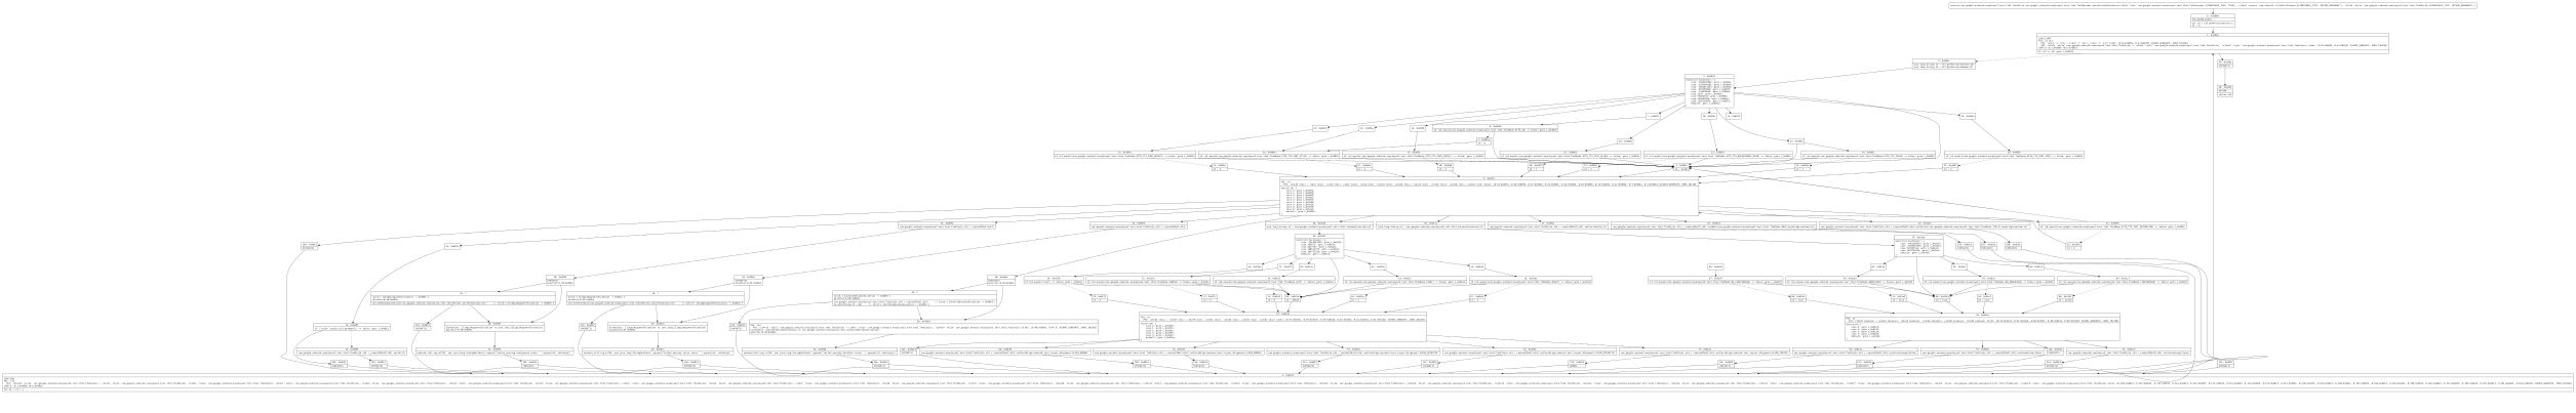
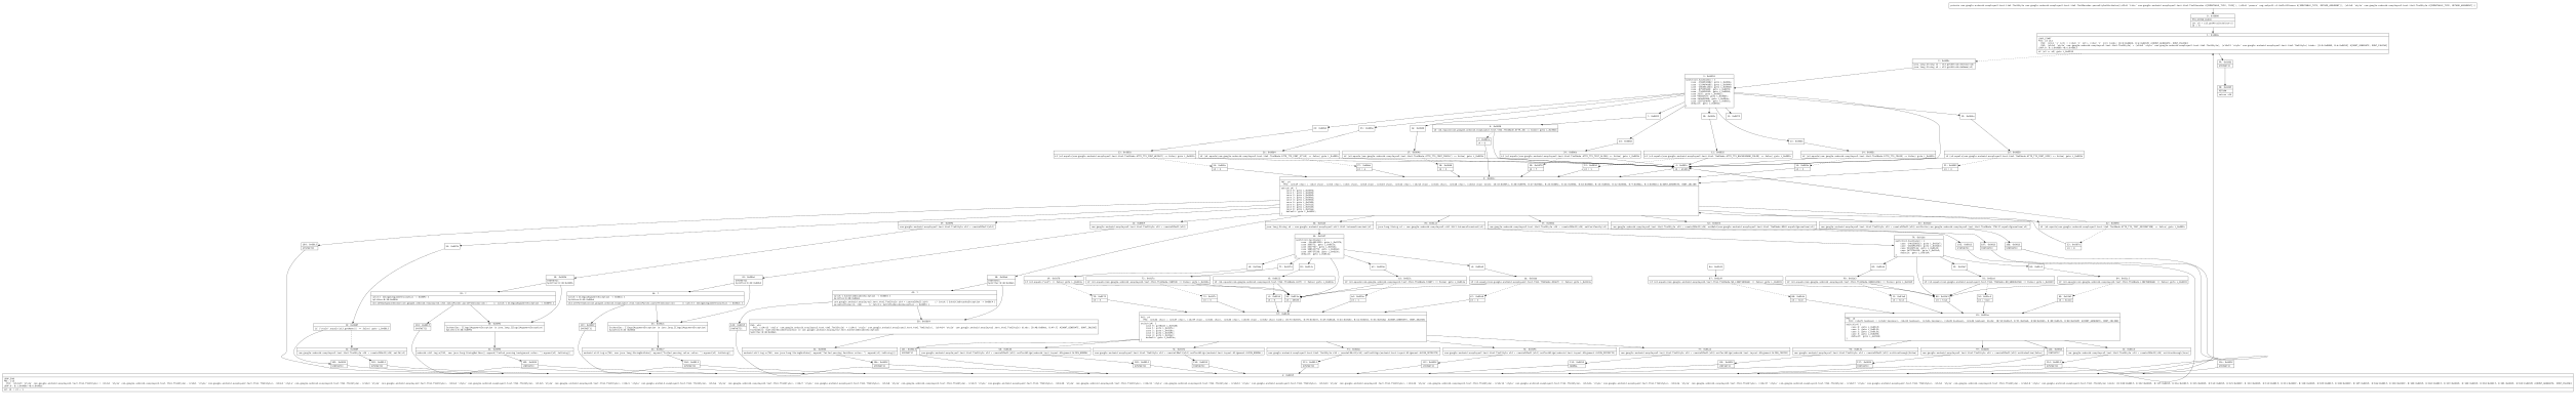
  digraph {
    fontname="IBM Plex Mono"
    node [fontname="IBM Plex Mono" shape=record]
    edge [fontname="IBM Plex Mono"]
    n1 [label="{0\:\ 0x0000|MTH_ENTER_BLOCK\l|int r0 = r13.getAttributeCount()\lr3 = 0\l}"]
    n2 [label="{1\:\ 0x000a|LOOP_START\lPHI: r3 r14 \l  PHI: (r3v1 'i' int) = (r3v0 'i' int), (r3v2 'i' int) binds: [B:0:0x0000, B:6:0x001f] A[DONT_GENERATE, DONT_INLINE]\l  PHI: (r14v1 'style' com.google.android.exoplayer2.text.ttml.TtmlStyle) = (r14v0 'style' com.google.android.exoplayer2.text.ttml.TtmlStyle), (r14v19 'style' com.google.android.exoplayer2.text.ttml.TtmlStyle) binds: [B:0:0x0000, B:6:0x001f] A[DONT_GENERATE, DONT_INLINE]\lLOOP:0: B:1:0x000a\-\>B:6:0x001f\l|if (r3 \>= r0) goto L_0x020f\l}"]
    n3 [label="{2\:\ 0x000c|java.lang.String r1 = r13.getAttributeValue(r3)\ljava.lang.String r4 = r13.getAttributeName(r3)\l}"]
    n4 [label="{99\:\ 0x020f|SYNTHETIC\l}"]
    n5 [label="{3\:\ 0x0018|switch(r4.hashCode()) \{\l    case \-1550943582: goto L_0x005e;\l    case \-1224696685: goto L_0x0040;\l    case \-1065511464: goto L_0x0068;\l    case \-879295043: goto L_0x0072;\l    case \-734428249: goto L_0x0054;\l    case 3355: goto L_0x0022;\l    case 94842723: goto L_0x0035;\l    case 365601008: goto L_0x004a;\l    case 1287124693: goto L_0x002c;\l    default: goto L_0x001b;\l\}\l}"]
    n6 [label="{98\:\ 0x020f|RETURN\l|return r14\l}"]
    n7 [label="{4\:\ 0x001b|r4 = 65535\l}"]
    n8 [label="{7\:\ 0x0022}"]
    n9 [label="{10\:\ 0x002c}"]
    n10 [label="{13\:\ 0x0036}"]
    n11 [label="{16\:\ 0x0040}"]
    n12 [label="{19\:\ 0x004a}"]
    n13 [label="{22\:\ 0x0054}"]
    n14 [label="{25\:\ 0x005e}"]
    n15 [label="{28\:\ 0x0068}"]
    n16 [label="{31\:\ 0x0072}"]
    n17 [label="{5\:\ 0x001c|PHI: r4 \l  PHI: (r4v19 char) = (r4v2 char), (r4v4 char), (r4v6 char), (r4v8 char), (r4v10 char), (r4v12 char), (r4v14 char), (r4v16 char), (r4v18 char), (r4v64 char) binds: [B:33:0x007a, B:30:0x0070, B:27:0x0066, B:24:0x005c, B:21:0x0052, B:18:0x0048, B:15:0x003e, B:12:0x0034, B:9:0x002a, B:4:0x001b] A[DONT_GENERATE, DONT_INLINE]\l|switch(r4) \{\l    case 0: goto L_0x007d;\l    case 1: goto L_0x0092;\l    case 2: goto L_0x00b9;\l    case 3: goto L_0x00e1;\l    case 4: goto L_0x00eb;\l    case 5: goto L_0x010f;\l    case 6: goto L_0x011f;\l    case 8: goto L_0x012f;\l    case 8: goto L_0x01ae;\l    default: goto L_0x001f;\l\}\l}"]
    n18 [label="{8\:\ 0x0028|if (r4.equals(com.google.android.exoplayer2.text.ttml.TtmlNode.ATTR_ID) == false) goto L_0x001b\l}"]
    n19 [label="{11\:\ 0x0032|if (r4.equals(com.google.android.exoplayer2.text.ttml.TtmlNode.ATTR_TTS_BACKGROUND_COLOR) == false) goto L_0x001b\l}"]
    n20 [label="{14\:\ 0x003c|if (r4.equals(com.google.android.exoplayer2.text.ttml.TtmlNode.ATTR_TTS_COLOR) == false) goto L_0x001b\l}"]
    n21 [label="{17\:\ 0x0046|if (r4.equals(com.google.android.exoplayer2.text.ttml.TtmlNode.ATTR_TTS_FONT_FAMILY) == false) goto L_0x001b\l}"]
    n22 [label="{20\:\ 0x0050|if (r4.equals(com.google.android.exoplayer2.text.ttml.TtmlNode.ATTR_TTS_FONT_SIZE) == false) goto L_0x001b\l}"]
    n23 [label="{23\:\ 0x005a|if (r4.equals(com.google.android.exoplayer2.text.ttml.TtmlNode.ATTR_TTS_FONT_WEIGHT) == false) goto L_0x001b\l}"]
    n24 [label="{26\:\ 0x0064|if (r4.equals(com.google.android.exoplayer2.text.ttml.TtmlNode.ATTR_TTS_FONT_STYLE) == false) goto L_0x001b\l}"]
    n25 [label="{29\:\ 0x006e|if (r4.equals(com.google.android.exoplayer2.text.ttml.TtmlNode.ATTR_TTS_TEXT_ALIGN) == false) goto L_0x001b\l}"]
    n26 [label="{34\:\ 0x007d}"]
    n27 [label="{37\:\ 0x0092|com.google.android.exoplayer2.text.ttml.TtmlStyle r14 = createIfNull(r14)\l}"]
    n28 [label="{42\:\ 0x00b9|com.google.android.exoplayer2.text.ttml.TtmlStyle r14 = createIfNull(r14)\l}"]
    n29 [label="{47\:\ 0x00e1|com.google.android.exoplayer2.text.ttml.TtmlStyle r14 = createIfNull(r14).setFontFamily(r1)\l}"]
    n30 [label="{48\:\ 0x00eb|SYNTHETIC\lSplitter:B:48:0x00eb\l}"]
    n31 [label="{52\:\ 0x010f|com.google.android.exoplayer2.text.ttml.TtmlStyle r14 = createIfNull(r14).setBold(com.google.android.exoplayer2.text.ttml.TtmlNode.BOLD.equalsIgnoreCase(r1))\l}"]
    n32 [label="{53\:\ 0x011f|com.google.android.exoplayer2.text.ttml.TtmlStyle r14 = createIfNull(r14).setItalic(com.google.android.exoplayer2.text.ttml.TtmlNode.ITALIC.equalsIgnoreCase(r1))\l}"]
    n33 [label="{54\:\ 0x012f|java.lang.String r4 = com.google.android.exoplayer2.util.Util.toLowerInvariant(r1)\l}"]
    n34 [label="{78\:\ 0x01ae|java.lang.String r4 = com.google.android.exoplayer2.util.Util.toLowerInvariant(r1)\l}"]
    n35 [label="{100\:\ 0x001f|SYNTHETIC\l}"]
    n36 [label="{32\:\ 0x0078|if (r4.equals(com.google.android.exoplayer2.text.ttml.TtmlNode.ATTR_TTS_TEXT_DECORATION) == false) goto L_0x001b\l}"]
    n37 [label="{35\:\ 0x0087|if (\"style\".equals(r13.getName()) == false) goto L_0x001f\l}"]
    n38 [label="{38\:\ 0x0096|SYNTHETIC\lSplitter:B:38:0x0096\l}"]
    n39 [label="{43\:\ 0x00bd|SYNTHETIC\lSplitter:B:43:0x00bd\l}"]
    n40 [label="{105\:\ 0x001f|SYNTHETIC\l}"]
    n41 [label="{49\:\ ?|Catch:\{ SubtitleDecoderException \-\> 0x00f4 \}\lSplitter:B:48:0x00eb\l|com.google.android.exoplayer2.text.ttml.TtmlStyle r14 = createIfNull(r14)     \/\/ Catch:\{ SubtitleDecoderException \-\> 0x00f4 \}\lparseFontSize(r1, r14)     \/\/ Catch:\{ SubtitleDecoderException \-\> 0x00f4 \}\l}"]
    n42 [label="{50\:\ 0x00f4|PHI: r14 \l  PHI: (r14v13 'style' com.google.android.exoplayer2.text.ttml.TtmlStyle) = (r14v1 'style' com.google.android.exoplayer2.text.ttml.TtmlStyle), (r14v14 'style' com.google.android.exoplayer2.text.ttml.TtmlStyle) binds: [B:48:0x00eb, B:49:?] A[DONT_GENERATE, DONT_INLINE]\lExcHandler: SubtitleDecoderException (e com.google.android.exoplayer2.text.SubtitleDecoderException)\lSplitter:B:48:0x00eb\l}"]
    n43 [label="{107\:\ 0x001f|SYNTHETIC\l}"]
    n44 [label="{108\:\ 0x001f|SYNTHETIC\l}"]
    n45 [label="{55\:\ 0x0137|switch(r4.hashCode()) \{\l    case \-1364013995: goto L_0x0174;\l    case 100571: goto L_0x015a;\l    case 3317767: goto L_0x014c;\l    case 108511772: goto L_0x0160;\l    case 109757538: goto L_0x0156;\l    default: goto L_0x013a;\l\}\l}"]
    n46 [label="{79\:\ 0x01b6|switch(r4.hashCode()) \{\l    case \-1461280213: goto L_0x01e7;\l    case \-1026963764: goto L_0x01dd;\l    case 913457136: goto L_0x01d3;\l    case 1679736913: goto L_0x01c9;\l    default: goto L_0x01b9;\l\}\l}"]
    n47 [label="{6\:\ 0x001f|LOOP_END\lPHI: r14 \l  PHI: (r14v19 'style' com.google.android.exoplayer2.text.ttml.TtmlStyle) = (r14v1 'style' com.google.android.exoplayer2.text.ttml.TtmlStyle), (r14v1 'style' com.google.android.exoplayer2.text.ttml.TtmlStyle), (r14v2 'style' com.google.android.exoplayer2.text.ttml.TtmlStyle), (r14v3 'style' com.google.android.exoplayer2.text.ttml.TtmlStyle), (r14v4 'style' com.google.android.exoplayer2.text.ttml.TtmlStyle), (r14v5 'style' com.google.android.exoplayer2.text.ttml.TtmlStyle), (r14v1 'style' com.google.android.exoplayer2.text.ttml.TtmlStyle), (r14v6 'style' com.google.android.exoplayer2.text.ttml.TtmlStyle), (r14v7 'style' com.google.android.exoplayer2.text.ttml.TtmlStyle), (r14v8 'style' com.google.android.exoplayer2.text.ttml.TtmlStyle), (r14v9 'style' com.google.android.exoplayer2.text.ttml.TtmlStyle), (r14v10 'style' com.google.android.exoplayer2.text.ttml.TtmlStyle), (r14v11 'style' com.google.android.exoplayer2.text.ttml.TtmlStyle), (r14v12 'style' com.google.android.exoplayer2.text.ttml.TtmlStyle), (r14v13 'style' com.google.android.exoplayer2.text.ttml.TtmlStyle), (r14v14 'style' com.google.android.exoplayer2.text.ttml.TtmlStyle), (r14v15 'style' com.google.android.exoplayer2.text.ttml.TtmlStyle), (r14v16 'style' com.google.android.exoplayer2.text.ttml.TtmlStyle), (r14v16 'style' com.google.android.exoplayer2.text.ttml.TtmlStyle), (r14v17 'style' com.google.android.exoplayer2.text.ttml.TtmlStyle), (r14v17 'style' com.google.android.exoplayer2.text.ttml.TtmlStyle), (r14v1 'style' com.google.android.exoplayer2.text.ttml.TtmlStyle), (r14v18 'style' com.google.android.exoplayer2.text.ttml.TtmlStyle) binds: [B:100:0x001f, B:122:0x001f, B:117:0x001f, B:116:0x001f, B:115:0x001f, B:114:0x001f, B:121:0x001f, B:113:0x001f, B:112:0x001f, B:111:0x001f, B:110:0x001f, B:109:0x001f, B:108:0x001f, B:107:0x001f, B:106:0x001f, B:120:0x001f, B:105:0x001f, B:104:0x001f, B:119:0x001f, B:103:0x001f, B:118:0x001f, B:101:0x001f, B:102:0x001f] A[DONT_GENERATE, DONT_INLINE]\lLOOP:0: B:1:0x000a\-\>B:6:0x001f\l|int r3 = r3 + 1\l}"]
    n48 [label="{9\:\ 0x002a|r4 = 0\l}"]
    n49 [label="{12\:\ 0x0034|r4 = 1\l}"]
    n50 [label="{15\:\ 0x003e|r4 = 2\l}"]
    n51 [label="{18\:\ 0x0048|r4 = 3\l}"]
    n52 [label="{21\:\ 0x0052|r4 = 4\l}"]
    n53 [label="{24\:\ 0x005c|r4 = 5\l}"]
    n54 [label="{27\:\ 0x0066|r4 = 6\l}"]
    n55 [label="{30\:\ 0x0070|r4 = 7\l}"]
    n56 [label="{33\:\ 0x007a|r4 = 8\l}"]
    n57 [label="{36\:\ 0x0089|com.google.android.exoplayer2.text.ttml.TtmlStyle r14 = createIfNull(r14).setId(r1)\l}"]
    n58 [label="{101\:\ 0x001f|SYNTHETIC\l}"]
    n59 [label="{102\:\ 0x001f|SYNTHETIC\l}"]
    n60 [label="{39\:\ ?|Catch:\{ IllegalArgumentException \-\> 0x009e \}\lSplitter:B:38:0x0096\l|r14.setBackgroundColor(com.google.android.exoplayer2.util.ColorParser.parseTtmlColor(r1))     \/\/ Catch:\{ IllegalArgumentException \-\> 0x009e \}\l}"]
    n61 [label="{40\:\ 0x009e|ExcHandler: IllegalArgumentException (e java.lang.IllegalArgumentException)\lSplitter:B:38:0x0096\l}"]
    n62 [label="{118\:\ 0x001f|SYNTHETIC\l}"]
    n63 [label="{41\:\ 0x009f|android.util.Log.w(TAG, new java.lang.StringBuilder().append(\"Failed parsing background value: \").append(r1).toString())\l}"]
    n64 [label="{103\:\ 0x001f|SYNTHETIC\l}"]
    n65 [label="{44\:\ ?|Catch:\{ IllegalArgumentException \-\> 0x00c6 \}\lSplitter:B:43:0x00bd\l|r14.setFontColor(com.google.android.exoplayer2.util.ColorParser.parseTtmlColor(r1))     \/\/ Catch:\{ IllegalArgumentException \-\> 0x00c6 \}\l}"]
    n66 [label="{45\:\ 0x00c6|ExcHandler: IllegalArgumentException (e java.lang.IllegalArgumentException)\lSplitter:B:43:0x00bd\l}"]
    n67 [label="{119\:\ 0x001f|SYNTHETIC\l}"]
    n68 [label="{46\:\ 0x00c7|android.util.Log.w(TAG, new java.lang.StringBuilder().append(\"Failed parsing color value: \").append(r1).toString())\l}"]
    n69 [label="{104\:\ 0x001f|SYNTHETIC\l}"]
    n70 [label="{120\:\ 0x001f|SYNTHETIC\l}"]
    n71 [label="{51\:\ 0x00f5|android.util.Log.w(TAG, new java.lang.StringBuilder().append(\"Failed parsing fontSize value: \").append(r1).toString())\l}"]
    n72 [label="{106\:\ 0x001f|SYNTHETIC\l}"]
    n73 [label="{56\:\ 0x013a|r4 = 65535\l}"]
    n74 [label="{59\:\ 0x014c}"]
    n75 [label="{62\:\ 0x0156}"]
    n76 [label="{65\:\ 0x0160}"]
    n77 [label="{68\:\ 0x016a}"]
    n78 [label="{71\:\ 0x0174}"]
-   n79 [label="{57\:\ 0x013b|PHI: r4 \l  PHI: (r4v46 char) = (r4v37 char), (r4v39 char), (r4v41 char), (r4v43 char), (r4v45 char), (r4v52 char) binds: [B:73:0x017c, B:70:0x0172, B:67:0x0168, B:64:0x015e, B:61:0x0154, B:56:0x013a] A[DONT_GENERATE, DONT_INLINE]\l|switch(r4) \{\l    case 0: goto L_0x0140;\l    case 1: goto L_0x017e;\l    case 2: goto L_0x018a;\l    case 3: goto L_0x0196;\l    case 4: goto L_0x01a2;\l    default: goto L_0x013e;\l\}\l}"]
+   n79 [label="{57\:\ 0x013b|PHI: r4 \l  PHI: (r4v46 char) = (r4v37 char), (r4v39 char), (r4v41 char), (r4v43 char), (r4v45 char), (r4v52 char) binds: [B:73:0x017c, B:70:0x0172, B:67:0x0168, B:64:0x015e, B:61:0x0154, B:56:0x013a] A[DONT_GENERATE, DONT_INLINE]\l|switch(r4) \{\l    case 0: getName L_0x0140;\l    case 1: goto L_0x017e;\l    case 2: goto L_0x018a;\l    case 3: goto L_0x0196;\l    case 4: goto L_0x01a2;\l    default: goto L_0x013e;\l\}\l}"]
    n80 [label="{60\:\ 0x0152|if (r4.equals(com.google.android.exoplayer2.text.ttml.TtmlNode.LEFT) == false) goto L_0x013a\l}"]
    n81 [label="{63\:\ 0x015c|if (r4.equals(com.google.android.exoplayer2.text.ttml.TtmlNode.START) == false) goto L_0x013a\l}"]
    n82 [label="{66\:\ 0x0166|if (r4.equals(com.google.android.exoplayer2.text.ttml.TtmlNode.RIGHT) == false) goto L_0x013a\l}"]
    n83 [label="{69\:\ 0x0170|if (r4.equals(\"end\") == false) goto L_0x013a\l}"]
    n84 [label="{72\:\ 0x017a|if (r4.equals(com.google.android.exoplayer2.text.ttml.TtmlNode.CENTER) == false) goto L_0x013a\l}"]
    n85 [label="{58\:\ 0x0140|com.google.android.exoplayer2.text.ttml.TtmlStyle r14 = createIfNull(r14).setTextAlign(android.text.Layout.Alignment.ALIGN_NORMAL)\l}"]
    n86 [label="{74\:\ 0x017e|com.google.android.exoplayer2.text.ttml.TtmlStyle r14 = createIfNull(r14).setTextAlign(android.text.Layout.Alignment.ALIGN_NORMAL)\l}"]
    n87 [label="{75\:\ 0x018a|com.google.android.exoplayer2.text.ttml.TtmlStyle r14 = createIfNull(r14).setTextAlign(android.text.Layout.Alignment.ALIGN_OPPOSITE)\l}"]
    n88 [label="{76\:\ 0x0196|com.google.android.exoplayer2.text.ttml.TtmlStyle r14 = createIfNull(r14).setTextAlign(android.text.Layout.Alignment.ALIGN_OPPOSITE)\l}"]
    n89 [label="{77\:\ 0x01a2|com.google.android.exoplayer2.text.ttml.TtmlStyle r14 = createIfNull(r14).setTextAlign(android.text.Layout.Alignment.ALIGN_CENTER)\l}"]
    n90 [label="{121\:\ 0x001f|SYNTHETIC\l}"]
    n91 [label="{109\:\ 0x001f|SYNTHETIC\l}"]
    n92 [label="{110\:\ 0x001f|SYNTHETIC\l}"]
    n93 [label="{111\:\ 0x001f|SYNTHETIC\l}"]
    n94 [label="{112\:\ 0x001f|SYNTHETIC\l}"]
    n95 [label="{113\:\ 0x001f|NORMAL\l}"]
    n96 [label="{61\:\ 0x0154|r4 = 0\l}"]
    n97 [label="{64\:\ 0x015e|r4 = 1\l}"]
    n98 [label="{67\:\ 0x0168|r4 = 2\l}"]
    n99 [label="{70\:\ 0x0172|r4 = 3\l}"]
    n100 [label="{73\:\ 0x017c|r4 = 4\l}"]
    n101 [label="{80\:\ 0x01b9|r4 = true\l}"]
    n102 [label="{83\:\ 0x01c9}"]
    n103 [label="{89\:\ 0x01dd}"]
    n104 [label="{92\:\ 0x01e7}"]
    n105 [label="{81\:\ 0x01ba|PHI: r4 \l  PHI: (r4v29 boolean) = (r4v22 boolean), (r4v24 boolean), (r4v26 boolean), (r4v28 boolean), (r4v34 boolean) binds: [B:94:0x01ef, B:91:0x01e5, B:88:0x01db, B:85:0x01d1, B:80:0x01b9] A[DONT_GENERATE, DONT_INLINE]\l|switch(r4) \{\l    case 0: goto L_0x01bf;\l    case 1: goto L_0x01f1;\l    case 2: goto L_0x01fb;\l    case 3: goto L_0x0205;\l    default: goto L_6x01bd;\l\}\l}"]
    n106 [label="{84\:\ 0x01cf|if (r4.equals(com.google.android.exoplayer2.text.ttml.TtmlNode.LINETHROUGH) == false) goto L_0x01b9\l}"]
    n107 [label="{86\:\ 0x01d3}"]
    n108 [label="{87\:\ 0x01d9|if (r4.equals(com.google.android.exoplayer2.text.ttml.TtmlNode.NO_LINETHROUGH) == false) goto L_0x01b9\l}"]
    n109 [label="{90\:\ 0x01e3|if (r4.equals(com.google.android.exoplayer2.text.ttml.TtmlNode.UNDERLINE) == false) goto L_0x01b9\l}"]
    n110 [label="{93\:\ 0x01ed|if (r4.equals(com.google.android.exoplayer2.text.ttml.TtmlNode.NO_UNDERLINE) == false) goto L_0x01b9\l}"]
    n111 [label="{82\:\ 0x01bf|com.google.android.exoplayer2.text.ttml.TtmlStyle r14 = createIfNull(r14).setLinethrough(true)\l}"]
    n112 [label="{95\:\ 0x01f1|com.google.android.exoplayer2.text.ttml.TtmlStyle r14 = createIfNull(r14).setLinethrough(false)\l}"]
    n113 [label="{97\:\ 0x0205|com.google.android.exoplayer2.text.ttml.TtmlStyle r14 = createIfNull(r14).setUnderline(false)\l}"]
    n114 [label="{122\:\ 0x001f|SYNTHETIC\l}"]
    n115 [label="{114\:\ 0x001f|SYNTHETIC\l}"]
    n116 [label="{115\:\ 0x001f|SYNTHETIC\l}"]
    n117 [label="{117\:\ 0x001f|SYNTHETIC\l}"]
    n118 [label="{85\:\ 0x01d1|r4 = false\l}"]
    n119 [label="{88\:\ 0x01db|r4 = true\l}"]
    n120 [label="{91\:\ 0x01e5|r4 = true\l}"]
    n121 [label="{94\:\ 0x01ef|r4 = true\l}"]
    n122 [label="{116\:\ 0x001f|SYNTHETIC\l}"]
    n123 [label="{private com.google.android.exoplayer2.text.ttml.TtmlStyle com.google.android.exoplayer2.text.ttml.TtmlDecoder.parseStyleAttributes((r12v0 'this' com.google.android.exoplayer2.text.ttml.TtmlDecoder A[IMMUTABLE_TYPE, THIS]), (r13v0 'parser' org.xmlpull.v1.XmlPullParser A[IMMUTABLE_TYPE, METHOD_ARGUMENT]), (r14v0 'style' com.google.android.exoplayer2.text.ttml.TtmlStyle A[IMMUTABLE_TYPE, METHOD_ARGUMENT])) }"]
    n1 -> n2
    n2 -> n3 [style=dashed]
    n2 -> n4
    n3 -> n5
    n4 -> n6
    n5 -> n7
    n5 -> n8
    n5 -> n9
    n5 -> n10
    n5 -> n11
    n5 -> n12
    n5 -> n13
    n5 -> n14
    n5 -> n15
    n5 -> n16
    n7 -> n17
    n8 -> n18
    n9 -> n19
    n10 -> n20
    n11 -> n21
    n12 -> n22
    n13 -> n23
    n14 -> n24
    n15 -> n25
    n17 -> n26
    n17 -> n27
    n17 -> n28
    n17 -> n29
    n17 -> n30
    n17 -> n31
    n17 -> n32
    n17 -> n33
    n17 -> n34
    n17 -> n35
    n17 -> n36
    n18 -> n7
    n18 -> n48 [style=dashed]
    n19 -> n7
    n19 -> n49 [style=dashed]
    n20 -> n7
    n20 -> n50 [style=dashed]
    n21 -> n7
    n21 -> n51 [style=dashed]
-   n10 -> n7
+   n22 -> n7
    n22 -> n52 [style=dashed]
    n23 -> n7
    n23 -> n53 [style=dashed]
    n24 -> n7
    n24 -> n54 [style=dashed]
    n25 -> n7
    n25 -> n55 [style=dashed]
    n26 -> n37
    n27 -> n38
    n28 -> n39
    n29 -> n40
    n30 -> n41
    n30 -> n42
    n31 -> n43
    n32 -> n44
    n33 -> n45
    n34 -> n46
    n35 -> n47
    n36 -> n7
    n36 -> n56 [style=dashed]
    n37 -> n57 [style=dashed]
    n37 -> n58
    n38 -> n60
    n38 -> n61
    n39 -> n65
    n39 -> n66
    n40 -> n47
    n41 -> n42
    n41 -> n70
    n42 -> n71
    n43 -> n47
    n44 -> n47
    n45 -> n73
    n45 -> n74
    n45 -> n75
    n45 -> n76
    n45 -> n77
    n45 -> n78
    n46 -> n101
    n46 -> n102
    n46 -> n103
    n46 -> n104
    n47 -> n2
-   n48 -> n24
+   n48 -> n17
    n49 -> n17
    n50 -> n17
    n51 -> n17
    n52 -> n17
    n53 -> n17
    n54 -> n17
    n55 -> n17
    n56 -> n17
    n57 -> n59
    n58 -> n47
    n59 -> n47
    n60 -> n61
    n60 -> n62
    n61 -> n63
    n62 -> n47
    n63 -> n64
    n64 -> n47
    n65 -> n66
    n65 -> n67
    n66 -> n68
    n67 -> n47
    n68 -> n69
    n69 -> n47
    n70 -> n47
    n71 -> n72
    n72 -> n47
    n73 -> n79
    n74 -> n80
    n75 -> n81
    n76 -> n82
    n77 -> n83
    n78 -> n84
    n79 -> n85
    n79 -> n86
    n79 -> n87
    n79 -> n88
    n79 -> n89
    n79 -> n90
    n80 -> n73
    n80 -> n96 [style=dashed]
    n81 -> n73
    n81 -> n97 [style=dashed]
    n82 -> n73
    n82 -> n98 [style=dashed]
    n83 -> n73
    n83 -> n99 [style=dashed]
    n84 -> n73
    n84 -> n100 [style=dashed]
    n85 -> n91
    n86 -> n92
    n87 -> n93
    n88 -> n94
    n89 -> n95
    n90 -> n47
    n91 -> n47
    n92 -> n47
    n93 -> n47
    n94 -> n47
    n95 -> n47
    n96 -> n79
    n97 -> n79
    n98 -> n79
    n99 -> n79
    n100 -> n79
    n101 -> n105
    n102 -> n106
    n103 -> n109
    n104 -> n110
    n105 -> n111
    n105 -> n112
    n105 -> n113
    n105 -> n114
    n106 -> n101
    n106 -> n118 [style=dashed]
    n107 -> n108
    n108 -> n101
    n108 -> n119 [style=dashed]
    n109 -> n101
    n109 -> n120 [style=dashed]
    n110 -> n101
    n110 -> n121 [style=dashed]
    n111 -> n115
    n112 -> n116
    n113 -> n117
    n114 -> n47
    n115 -> n47
    n116 -> n47
    n117 -> n47
    n118 -> n105
    n119 -> n105
    n120 -> n105
    n121 -> n105
    n122 -> n47
    n123 -> n1
  }
